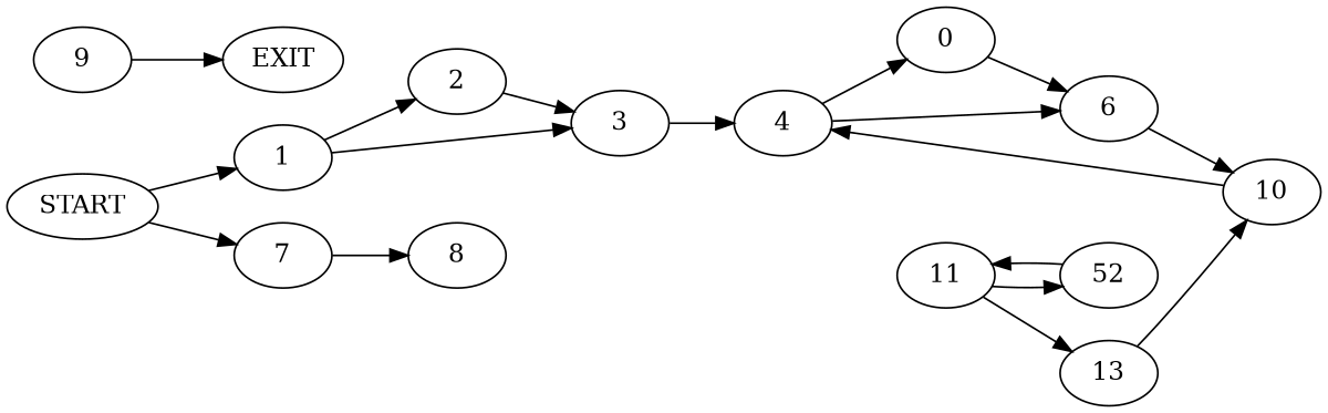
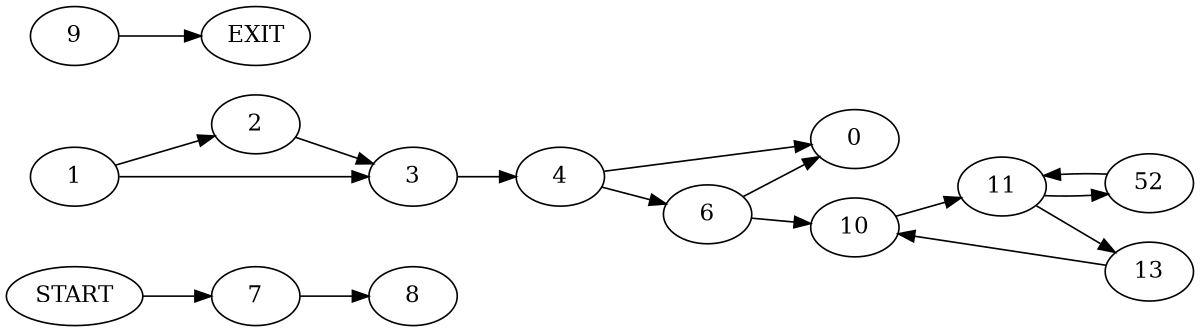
  digraph {
    rankdir=LR
    n1 [label=START]
    1
    7
    2
    3
    8
    n7 [label=EXIT]
    4
    n9 [label=0]
    6
    10
    9
    11
    n14 [label=52]
    13
-   n1 -> 1
    n1 -> 7
    1 -> 2
    1 -> 3
    7 -> 8
    2 -> 3
    3 -> 4
    4 -> n9
    4 -> 6
-   n9 -> 6
+   6 -> n9
    6 -> 10
-   10 -> 4
+   10 -> 11
    9 -> n7
    11 -> n14
    11 -> 13
    n14 -> 11
    13 -> 10
  }
